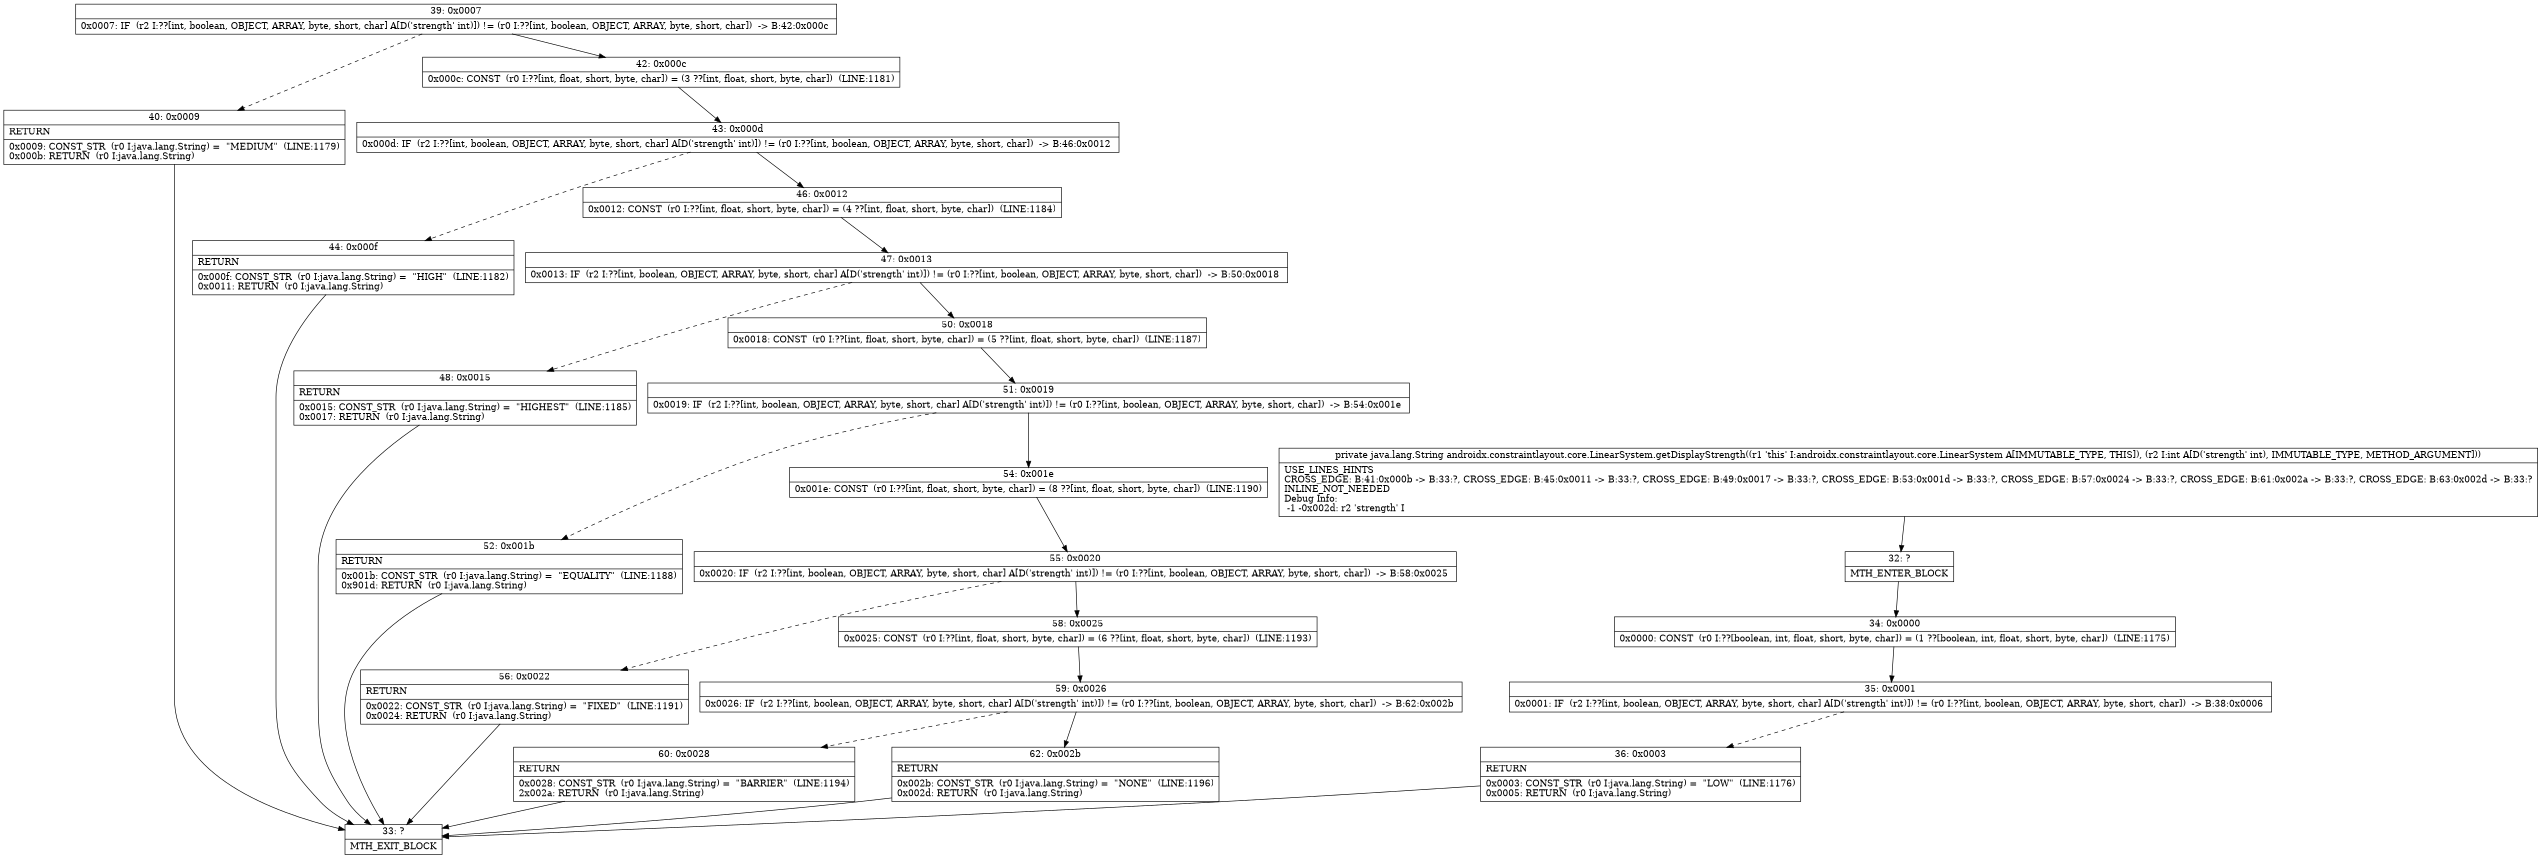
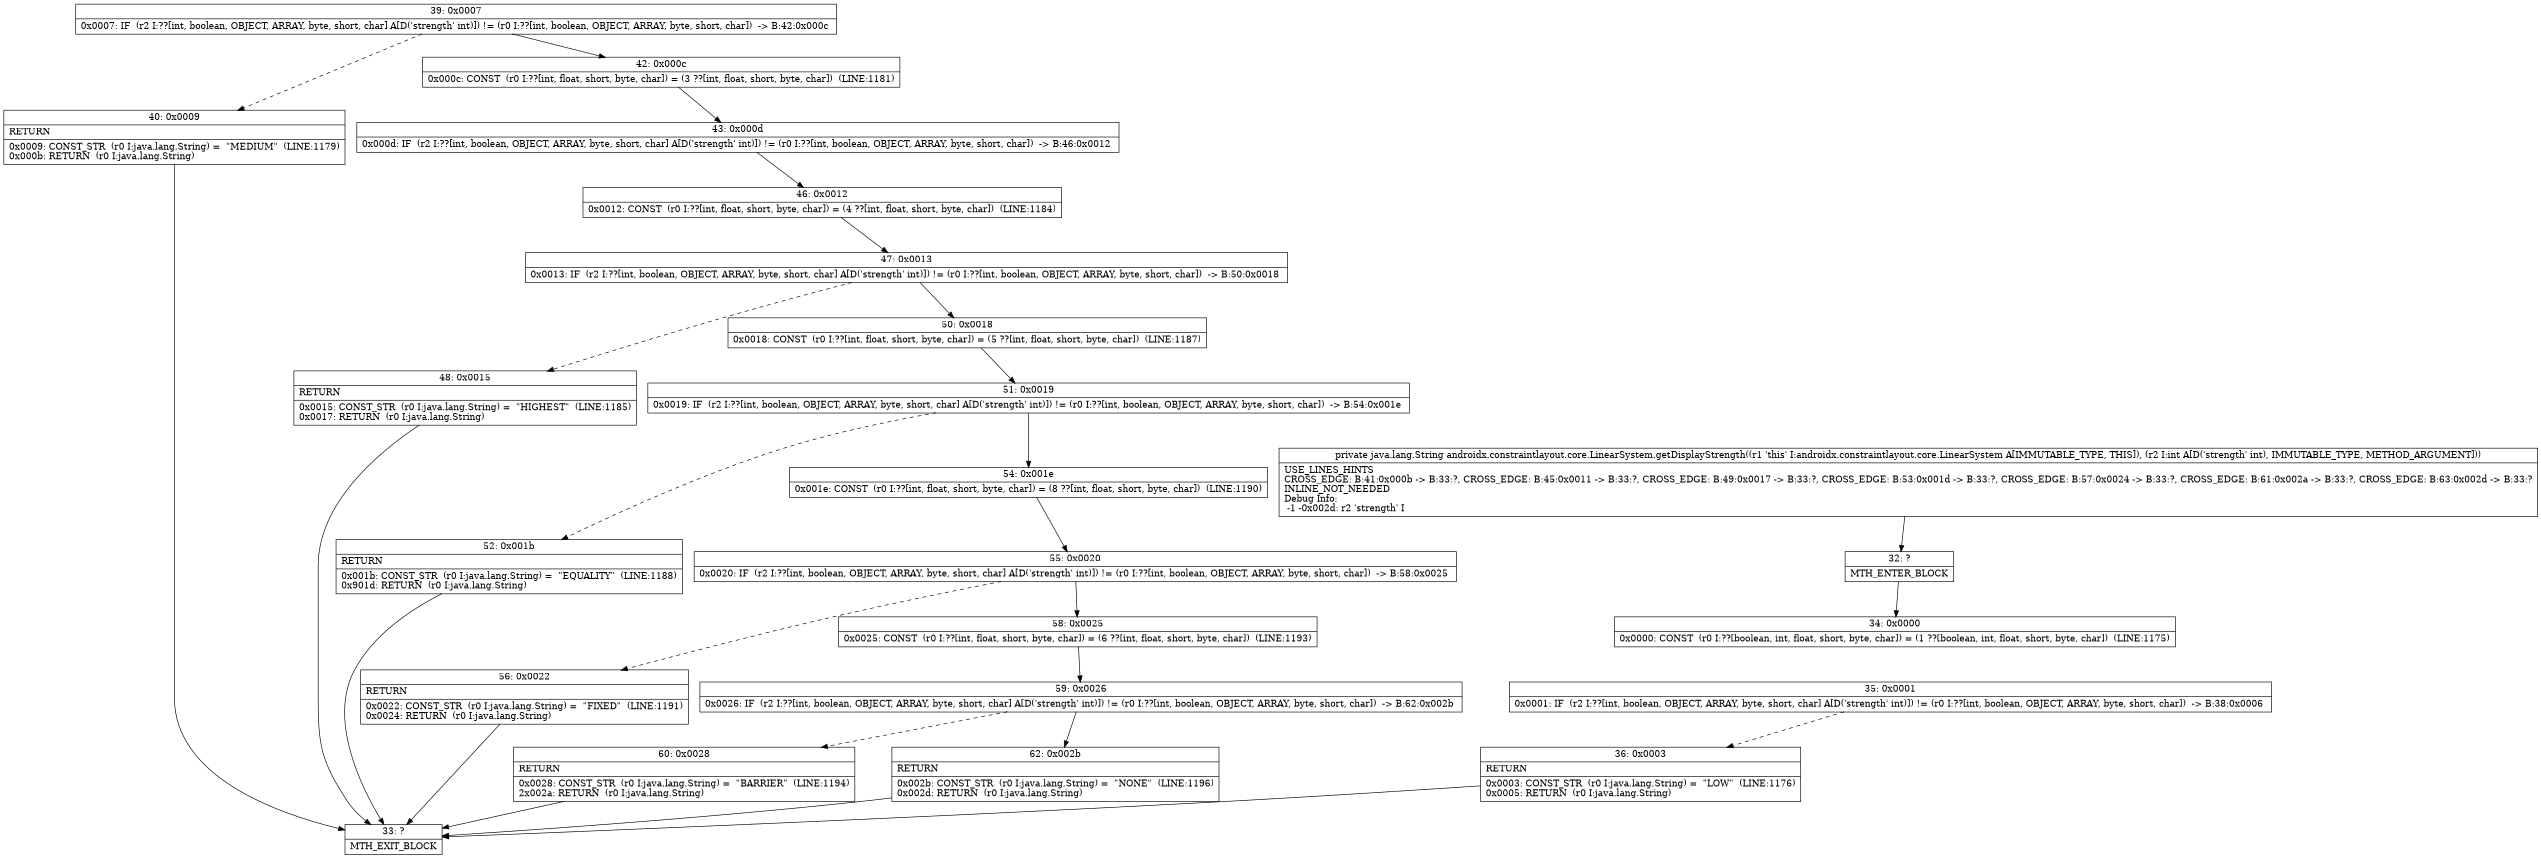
  digraph {
    node [shape=record]
    n1 [label="{32\:\ ?|MTH_ENTER_BLOCK\l}"]
    n2 [label="{34\:\ 0x0000|0x0000: CONST  (r0 I:??[boolean, int, float, short, byte, char]) = (1 ??[boolean, int, float, short, byte, char])  (LINE:1175)\l}"]
    n3 [label="{35\:\ 0x0001|0x0001: IF  (r2 I:??[int, boolean, OBJECT, ARRAY, byte, short, char] A[D('strength' int)]) != (r0 I:??[int, boolean, OBJECT, ARRAY, byte, short, char])  \-\> B:38:0x0006 \l}"]
    n4 [label="{36\:\ 0x0003|RETURN\l|0x0003: CONST_STR  (r0 I:java.lang.String) =  \"LOW\"  (LINE:1176)\l0x0005: RETURN  (r0 I:java.lang.String) \l}"]
    n5 [label="{33\:\ ?|MTH_EXIT_BLOCK\l}"]
    n6 [label="{39\:\ 0x0007|0x0007: IF  (r2 I:??[int, boolean, OBJECT, ARRAY, byte, short, char] A[D('strength' int)]) != (r0 I:??[int, boolean, OBJECT, ARRAY, byte, short, char])  \-\> B:42:0x000c \l}"]
    n7 [label="{40\:\ 0x0009|RETURN\l|0x0009: CONST_STR  (r0 I:java.lang.String) =  \"MEDIUM\"  (LINE:1179)\l0x000b: RETURN  (r0 I:java.lang.String) \l}"]
    n8 [label="{42\:\ 0x000c|0x000c: CONST  (r0 I:??[int, float, short, byte, char]) = (3 ??[int, float, short, byte, char])  (LINE:1181)\l}"]
    n9 [label="{43\:\ 0x000d|0x000d: IF  (r2 I:??[int, boolean, OBJECT, ARRAY, byte, short, char] A[D('strength' int)]) != (r0 I:??[int, boolean, OBJECT, ARRAY, byte, short, char])  \-\> B:46:0x0012 \l}"]
-   n10 [label="{44\:\ 0x000f|RETURN\l|0x000f: CONST_STR  (r0 I:java.lang.String) =  \"HIGH\"  (LINE:1182)\l0x0011: RETURN  (r0 I:java.lang.String) \l}"]
    n11 [label="{46\:\ 0x0012|0x0012: CONST  (r0 I:??[int, float, short, byte, char]) = (4 ??[int, float, short, byte, char])  (LINE:1184)\l}"]
    n12 [label="{47\:\ 0x0013|0x0013: IF  (r2 I:??[int, boolean, OBJECT, ARRAY, byte, short, char] A[D('strength' int)]) != (r0 I:??[int, boolean, OBJECT, ARRAY, byte, short, char])  \-\> B:50:0x0018 \l}"]
    n13 [label="{48\:\ 0x0015|RETURN\l|0x0015: CONST_STR  (r0 I:java.lang.String) =  \"HIGHEST\"  (LINE:1185)\l0x0017: RETURN  (r0 I:java.lang.String) \l}"]
    n14 [label="{50\:\ 0x0018|0x0018: CONST  (r0 I:??[int, float, short, byte, char]) = (5 ??[int, float, short, byte, char])  (LINE:1187)\l}"]
    n15 [label="{51\:\ 0x0019|0x0019: IF  (r2 I:??[int, boolean, OBJECT, ARRAY, byte, short, char] A[D('strength' int)]) != (r0 I:??[int, boolean, OBJECT, ARRAY, byte, short, char])  \-\> B:54:0x001e \l}"]
    n16 [label="{52\:\ 0x001b|RETURN\l|0x001b: CONST_STR  (r0 I:java.lang.String) =  \"EQUALITY\"  (LINE:1188)\l0x901d: RETURN  (r0 I:java.lang.String) \l}"]
    n17 [label="{54\:\ 0x001e|0x001e: CONST  (r0 I:??[int, float, short, byte, char]) = (8 ??[int, float, short, byte, char])  (LINE:1190)\l}"]
    n18 [label="{55\:\ 0x0020|0x0020: IF  (r2 I:??[int, boolean, OBJECT, ARRAY, byte, short, char] A[D('strength' int)]) != (r0 I:??[int, boolean, OBJECT, ARRAY, byte, short, char])  \-\> B:58:0x0025 \l}"]
    n19 [label="{56\:\ 0x0022|RETURN\l|0x0022: CONST_STR  (r0 I:java.lang.String) =  \"FIXED\"  (LINE:1191)\l0x0024: RETURN  (r0 I:java.lang.String) \l}"]
    n20 [label="{58\:\ 0x0025|0x0025: CONST  (r0 I:??[int, float, short, byte, char]) = (6 ??[int, float, short, byte, char])  (LINE:1193)\l}"]
    n21 [label="{59\:\ 0x0026|0x0026: IF  (r2 I:??[int, boolean, OBJECT, ARRAY, byte, short, char] A[D('strength' int)]) != (r0 I:??[int, boolean, OBJECT, ARRAY, byte, short, char])  \-\> B:62:0x002b \l}"]
    n22 [label="{60\:\ 0x0028|RETURN\l|0x0028: CONST_STR  (r0 I:java.lang.String) =  \"BARRIER\"  (LINE:1194)\l2x002a: RETURN  (r0 I:java.lang.String) \l}"]
    n23 [label="{62\:\ 0x002b|RETURN\l|0x002b: CONST_STR  (r0 I:java.lang.String) =  \"NONE\"  (LINE:1196)\l0x002d: RETURN  (r0 I:java.lang.String) \l}"]
    n24 [label="{private java.lang.String androidx.constraintlayout.core.LinearSystem.getDisplayStrength((r1 'this' I:androidx.constraintlayout.core.LinearSystem A[IMMUTABLE_TYPE, THIS]), (r2 I:int A[D('strength' int), IMMUTABLE_TYPE, METHOD_ARGUMENT]))  | USE_LINES_HINTS\lCROSS_EDGE: B:41:0x000b \-\> B:33:?, CROSS_EDGE: B:45:0x0011 \-\> B:33:?, CROSS_EDGE: B:49:0x0017 \-\> B:33:?, CROSS_EDGE: B:53:0x001d \-\> B:33:?, CROSS_EDGE: B:57:0x0024 \-\> B:33:?, CROSS_EDGE: B:61:0x002a \-\> B:33:?, CROSS_EDGE: B:63:0x002d \-\> B:33:?\lINLINE_NOT_NEEDED\lDebug Info:\l  \-1 \-0x002d: r2 'strength' I\l}"]
    n1 -> n2
-   n2 -> n3
    n3 -> n4 [style=dashed]
    n4 -> n5
    n6 -> n7 [style=dashed]
    n6 -> n8
    n7 -> n5
    n8 -> n9
-   n9 -> n10 [style=dashed]
    n9 -> n11
-   n10 -> n5
    n11 -> n12
    n12 -> n13 [style=dashed]
    n12 -> n14
    n13 -> n5
    n14 -> n15
    n15 -> n16 [style=dashed]
    n15 -> n17
    n16 -> n5
    n17 -> n18
    n18 -> n19 [style=dashed]
    n18 -> n20
    n19 -> n5
    n20 -> n21
    n21 -> n22 [style=dashed]
    n21 -> n23
    n22 -> n5
    n23 -> n5
    n24 -> n1
  }
